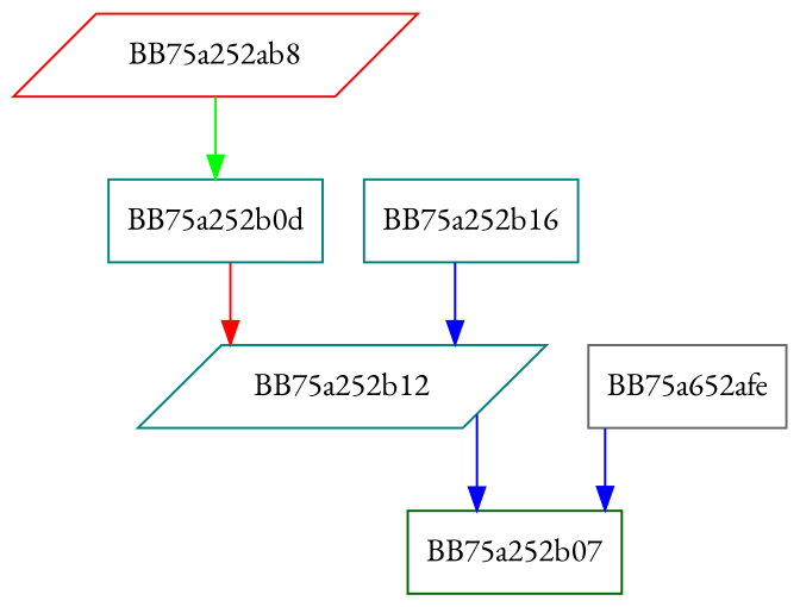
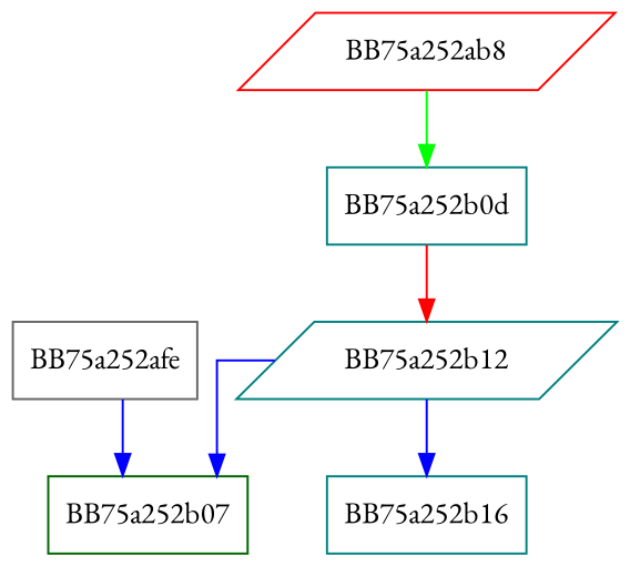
  digraph {
    fontname="EB Garamond"
    splines=ortho
    node [color=teal fontname="EB Garamond" shape=box]
    edge [color=blue fontname="EB Garamond"]
    BB75a252ab8 [color=red shape=parallelogram]
    BB75a252b0d
    BB75a252b12 [shape=parallelogram]
    BB75a252b07 [color=darkgreen]
    BB75a252b16
-   BB75a252afe [color=gray40 label=BB75a652afe]
+   BB75a252afe [color=gray40]
    BB75a252ab8 -> BB75a252b0d [color=green]
    BB75a252b0d -> BB75a252b12 [color=red]
    BB75a252b12 -> BB75a252b07
-   BB75a252b16 -> BB75a252b12
+   BB75a252b12 -> BB75a252b16
    BB75a252afe -> BB75a252b07
  }
